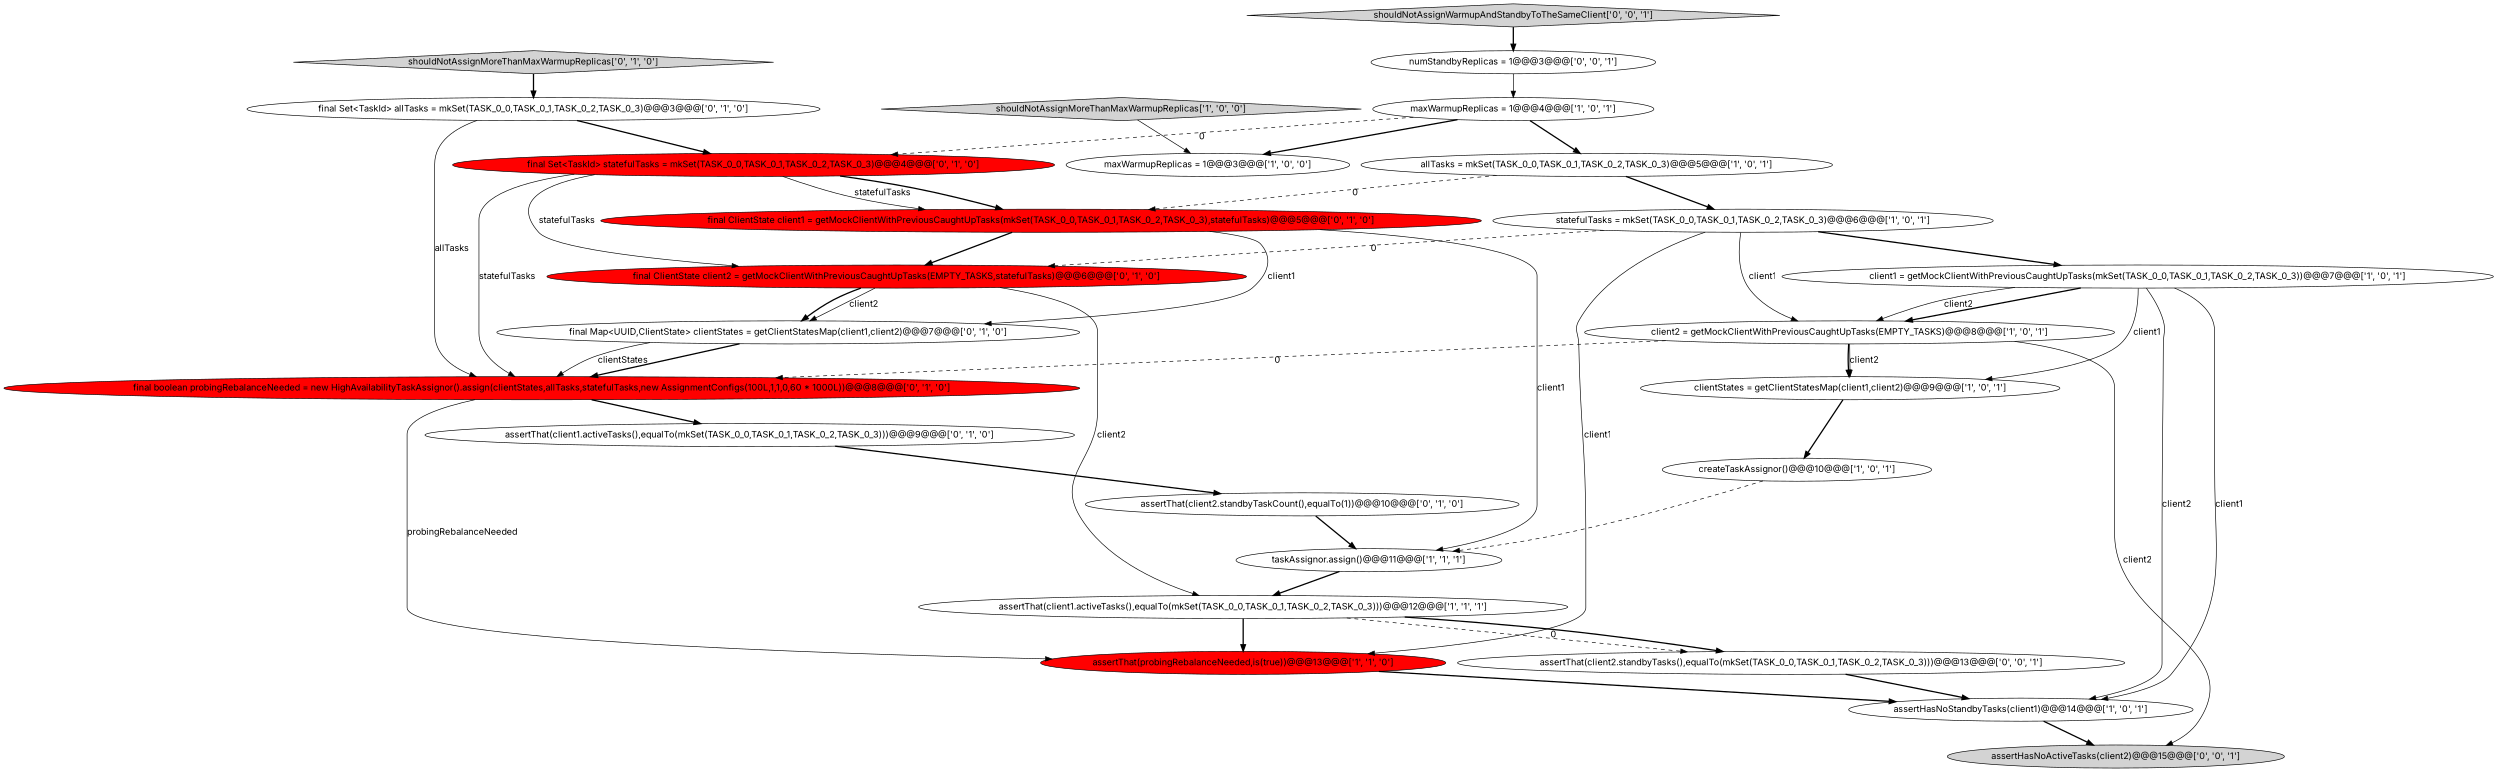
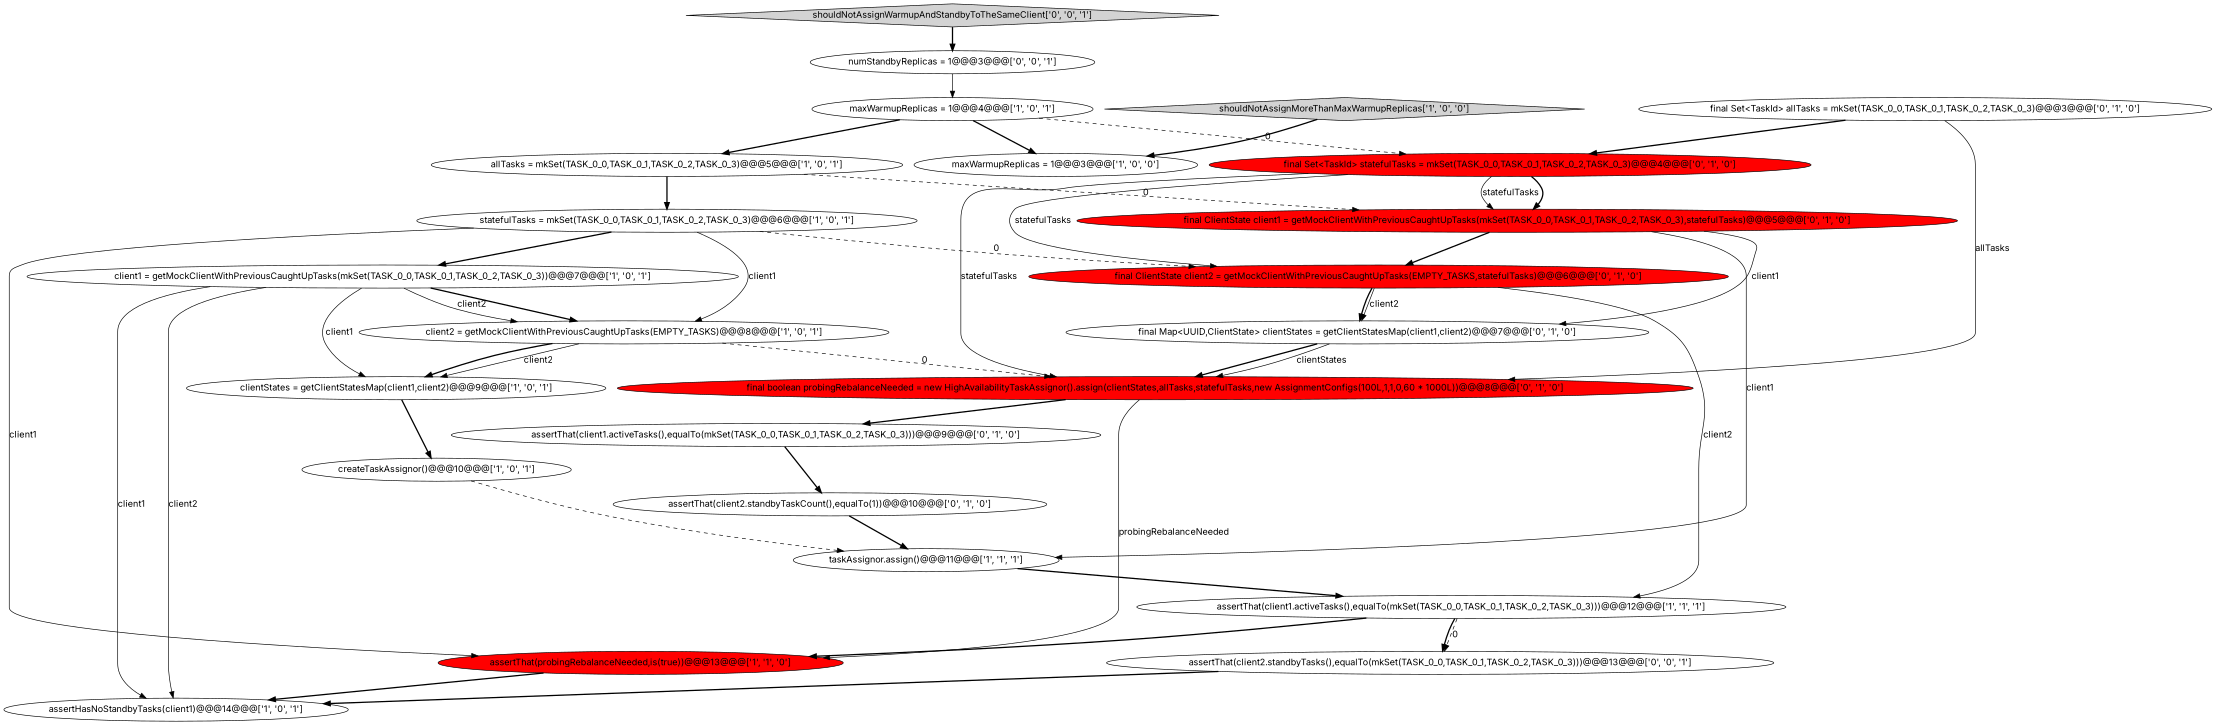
  digraph {
    fontname=Inter
    node [fillcolor=white fontname=Inter shape=ellipse style=filled]
    edge [fontname=Inter style=bold]
    n1 [label="client1 = getMockClientWithPreviousCaughtUpTasks(mkSet(TASK_0_0,TASK_0_1,TASK_0_2,TASK_0_3))@@@7@@@['1', '0', '1']"]
    n2 [label="clientStates = getClientStatesMap(client1,client2)@@@9@@@['1', '0', '1']"]
    n3 [label="client2 = getMockClientWithPreviousCaughtUpTasks(EMPTY_TASKS)@@@8@@@['1', '0', '1']"]
    n4 [label="assertHasNoStandbyTasks(client1)@@@14@@@['1', '0', '1']"]
    n5 [label="createTaskAssignor()@@@10@@@['1', '0', '1']"]
    n6 [fillcolor=red label="final boolean probingRebalanceNeeded = new HighAvailabilityTaskAssignor().assign(clientStates,allTasks,statefulTasks,new AssignmentConfigs(100L,1,1,0,60 * 1000L))@@@8@@@['0', '1', '0']"]
-   n7 [fillcolor=lightgray label="assertHasNoActiveTasks(client2)@@@15@@@['0', '0', '1']"]
-   n8 [fillcolor=lightgray label="shouldNotAssignMoreThanMaxWarmupReplicas['0', '1', '0']" shape=diamond]
    n9 [label="final Set<TaskId> allTasks = mkSet(TASK_0_0,TASK_0_1,TASK_0_2,TASK_0_3)@@@3@@@['0', '1', '0']"]
    n10 [fillcolor=red label="final Set<TaskId> statefulTasks = mkSet(TASK_0_0,TASK_0_1,TASK_0_2,TASK_0_3)@@@4@@@['0', '1', '0']"]
    n11 [fillcolor=lightgray label="shouldNotAssignMoreThanMaxWarmupReplicas['1', '0', '0']" shape=diamond]
    n12 [label="maxWarmupReplicas = 1@@@3@@@['1', '0', '0']"]
    n13 [label="assertThat(client1.activeTasks(),equalTo(mkSet(TASK_0_0,TASK_0_1,TASK_0_2,TASK_0_3)))@@@9@@@['0', '1', '0']"]
    n14 [fillcolor=red label="assertThat(probingRebalanceNeeded,is(true))@@@13@@@['1', '1', '0']"]
    n15 [label="assertThat(client2.standbyTaskCount(),equalTo(1))@@@10@@@['0', '1', '0']"]
    n16 [fillcolor=lightgray label="shouldNotAssignWarmupAndStandbyToTheSameClient['0', '0', '1']" shape=diamond]
    n17 [label="numStandbyReplicas = 1@@@3@@@['0', '0', '1']"]
    n18 [label="maxWarmupReplicas = 1@@@4@@@['1', '0', '1']"]
    n19 [fillcolor=red label="final ClientState client2 = getMockClientWithPreviousCaughtUpTasks(EMPTY_TASKS,statefulTasks)@@@6@@@['0', '1', '0']"]
    n20 [fillcolor=red label="final ClientState client1 = getMockClientWithPreviousCaughtUpTasks(mkSet(TASK_0_0,TASK_0_1,TASK_0_2,TASK_0_3),statefulTasks)@@@5@@@['0', '1', '0']"]
    n21 [label="final Map<UUID,ClientState> clientStates = getClientStatesMap(client1,client2)@@@7@@@['0', '1', '0']"]
    n22 [label="assertThat(client1.activeTasks(),equalTo(mkSet(TASK_0_0,TASK_0_1,TASK_0_2,TASK_0_3)))@@@12@@@['1', '1', '1']"]
    n23 [label="taskAssignor.assign()@@@11@@@['1', '1', '1']"]
    n24 [label="statefulTasks = mkSet(TASK_0_0,TASK_0_1,TASK_0_2,TASK_0_3)@@@6@@@['1', '0', '1']"]
    n25 [label="assertThat(client2.standbyTasks(),equalTo(mkSet(TASK_0_0,TASK_0_1,TASK_0_2,TASK_0_3)))@@@13@@@['0', '0', '1']"]
    n26 [label="allTasks = mkSet(TASK_0_0,TASK_0_1,TASK_0_2,TASK_0_3)@@@5@@@['1', '0', '1']"]
    n1 -> n2 [label=client1 style=solid]
    n1 -> n3
    n1 -> n3 [label=client2 style=solid]
    n1 -> n4 [label=client2 style=solid]
    n1 -> n4 [label=client1 style=solid]
    n2 -> n5
    n3 -> n2 [label=client2 style=solid]
    n3 -> n2
    n3 -> n6 [label=0 style=dashed]
-   n3 -> n7 [label=client2 style=solid]
-   n4 -> n7
    n5 -> n23 [style=dashed]
    n6 -> n13
    n6 -> n14 [label=probingRebalanceNeeded style=solid]
-   n8 -> n9
    n9 -> n6 [label=allTasks style=solid]
    n9 -> n10
    n10 -> n6 [label=statefulTasks style=solid]
    n10 -> n19 [label=statefulTasks style=solid]
    n10 -> n20
    n10 -> n20 [label=statefulTasks style=solid]
-   n11 -> n12 [style=solid]
+   n11 -> n12
    n13 -> n15
    n14 -> n4
    n15 -> n23
    n16 -> n17
    n17 -> n18 [style=solid]
    n18 -> n10 [label=0 style=dashed]
    n18 -> n12
    n18 -> n26
    n19 -> n21 [label=client2 style=solid]
    n19 -> n21
    n19 -> n22 [label=client2 style=solid]
    n20 -> n19
    n20 -> n21 [label=client1 style=solid]
    n20 -> n23 [label=client1 style=solid]
    n21 -> n6
    n21 -> n6 [label=clientStates style=solid]
    n22 -> n14
    n22 -> n25 [label=0 style=dashed]
    n22 -> n25
    n23 -> n22
    n24 -> n1
    n24 -> n3 [label=client1 style=solid]
    n24 -> n14 [label=client1 style=solid]
    n24 -> n19 [label=0 style=dashed]
    n25 -> n4
    n26 -> n20 [label=0 style=dashed]
    n26 -> n24
  }
